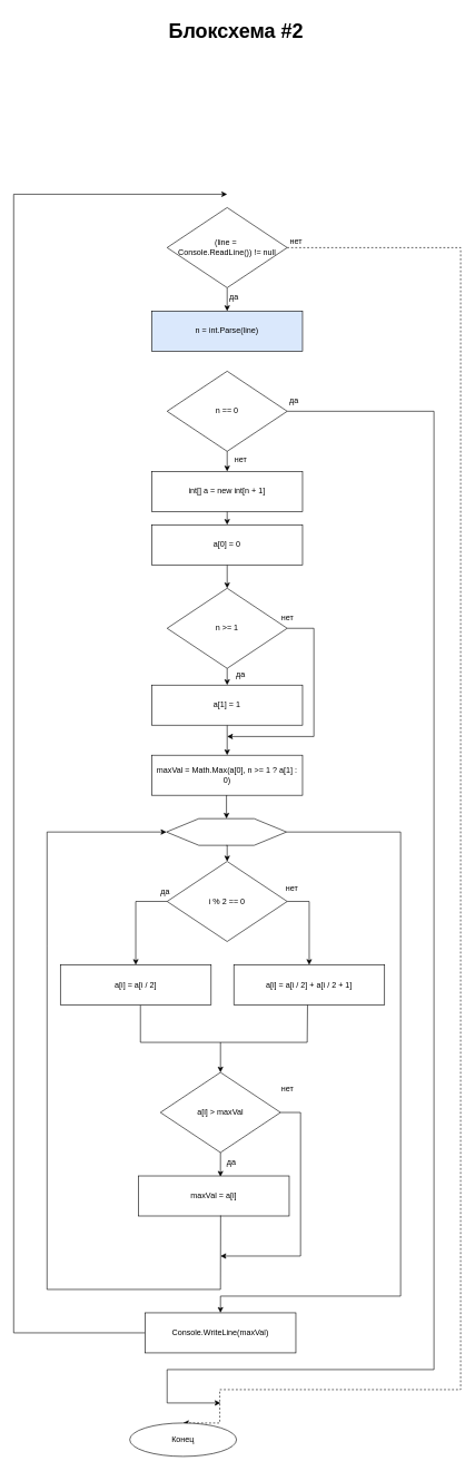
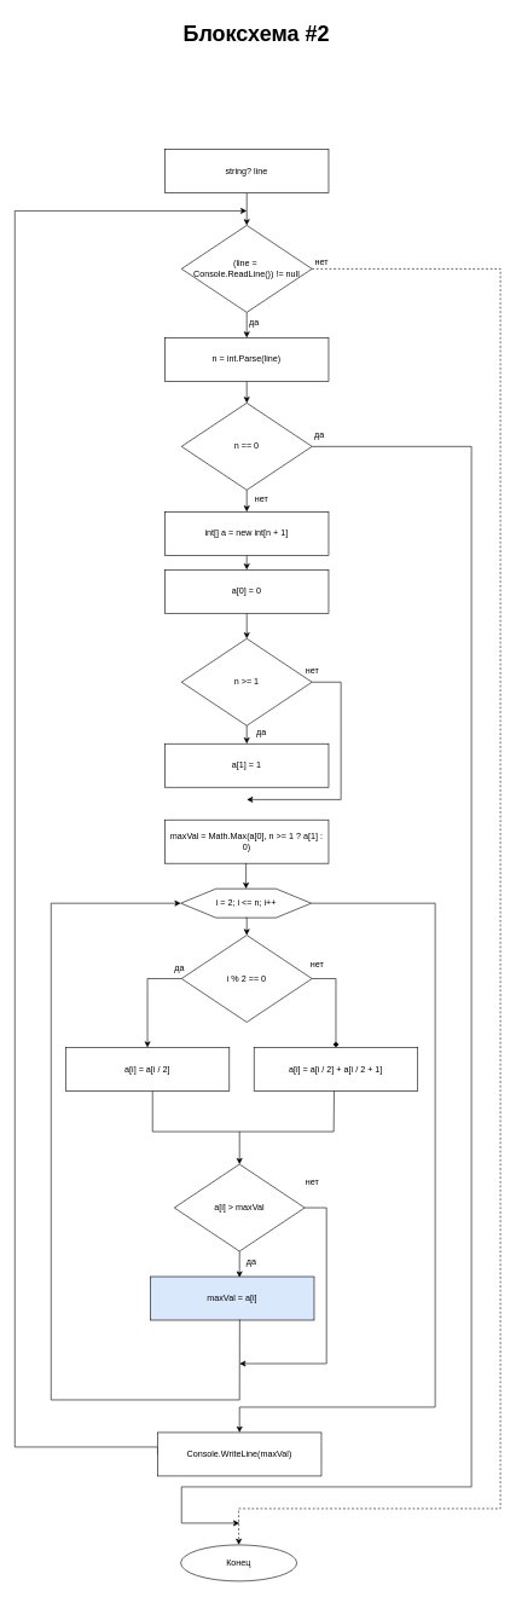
  <mxCell id="0" />
  <mxCell id="1" parent="0" />
+ <mxCell id="2" style="edgeStyle=orthogonalEdgeStyle;rounded=0;orthogonalLoop=1;jettySize=auto;html=1;exitX=0.5;exitY=1;exitDx=0;exitDy=0;" edge="1" parent="1" source="3" target="6"><mxGeometry relative="1" as="geometry" /></mxCell>
+ <mxCell id="3" value="&lt;span style=&quot;font-size: 12px;&quot;&gt;string? line&lt;/span&gt;" style="rounded=0;whiteSpace=wrap;html=1;" vertex="1" parent="1"><mxGeometry x="227" y="205" width="226" height="60" as="geometry" /></mxCell>
  <mxCell id="4" style="edgeStyle=orthogonalEdgeStyle;rounded=0;orthogonalLoop=1;jettySize=auto;html=1;exitX=0.5;exitY=1;exitDx=0;exitDy=0;entryX=0.5;entryY=0;entryDx=0;entryDy=0;" edge="1" parent="1" source="6" target="33"><mxGeometry relative="1" as="geometry" /></mxCell>
  <mxCell id="5" style="edgeStyle=orthogonalEdgeStyle;rounded=0;orthogonalLoop=1;jettySize=auto;html=1;exitX=1;exitY=0.5;exitDx=0;exitDy=0;entryX=0.5;entryY=0;entryDx=0;entryDy=0;dashed=1;" edge="1" parent="1" source="6" target="31"><mxGeometry relative="1" as="geometry"><mxPoint x="620" y="1655" as="targetPoint" /><Array as="points"><mxPoint x="690" y="370" /><mxPoint x="690" y="2080" /><mxPoint x="329" y="2080" /></Array></mxGeometry></mxCell>
  <mxCell id="6" value="&lt;span style=&quot;font-size: 12px;&quot;&gt;(line =&amp;nbsp;&lt;/span&gt;&lt;div&gt;&lt;span style=&quot;font-size: 12px;&quot;&gt;Console.ReadLine()) != null&lt;/span&gt;&lt;/div&gt;" style="rhombus;whiteSpace=wrap;html=1;" vertex="1" parent="1"><mxGeometry x="250" y="310" width="180" height="120" as="geometry" /></mxCell>
+ <mxCell id="7" style="edgeStyle=orthogonalEdgeStyle;rounded=0;orthogonalLoop=1;jettySize=auto;html=1;exitX=0.5;exitY=1;exitDx=0;exitDy=0;entryX=0.5;entryY=0;entryDx=0;entryDy=0;" edge="1" parent="1" source="33" target="46"><mxGeometry relative="1" as="geometry"><mxPoint x="553" y="689.93" as="sourcePoint" /></mxGeometry></mxCell>
  <mxCell id="8" value="да" style="text;html=1;align=center;verticalAlign=middle;resizable=0;points=[];autosize=1;strokeColor=none;fillColor=none;" vertex="1" parent="1"><mxGeometry x="330" y="430" width="40" height="30" as="geometry" /></mxCell>
  <mxCell id="9" value="нет" style="text;html=1;align=center;verticalAlign=middle;resizable=0;points=[];autosize=1;strokeColor=none;fillColor=none;" vertex="1" parent="1"><mxGeometry x="423" y="345" width="40" height="30" as="geometry" /></mxCell>
  <mxCell id="10" value="да" style="text;html=1;align=center;verticalAlign=middle;resizable=0;points=[];autosize=1;strokeColor=none;fillColor=none;" vertex="1" parent="1"><mxGeometry x="420" y="585" width="40" height="30" as="geometry" /></mxCell>
  <mxCell id="11" value="" style="edgeStyle=orthogonalEdgeStyle;rounded=0;orthogonalLoop=1;jettySize=auto;html=1;entryX=0.5;entryY=0;entryDx=0;entryDy=0;exitX=0.5;exitY=1;exitDx=0;exitDy=0;" edge="1" parent="1" source="46" target="35"><mxGeometry relative="1" as="geometry"><mxPoint x="290" y="710" as="sourcePoint" /><mxPoint x="330" y="817.43" as="targetPoint" /></mxGeometry></mxCell>
  <mxCell id="12" value="нет" style="text;html=1;align=center;verticalAlign=middle;resizable=0;points=[];autosize=1;strokeColor=none;fillColor=none;" vertex="1" parent="1"><mxGeometry x="340" y="672.5" width="40" height="30" as="geometry" /></mxCell>
  <mxCell id="13" style="edgeStyle=orthogonalEdgeStyle;rounded=0;orthogonalLoop=1;jettySize=auto;html=1;exitX=1;exitY=0.5;exitDx=0;exitDy=0;" edge="1" parent="1" source="48"><mxGeometry relative="1" as="geometry"><mxPoint x="340" y="1102" as="targetPoint" /><Array as="points"><mxPoint x="470" y="940" /><mxPoint x="470" y="1102" /></Array><mxPoint x="385" y="982.43" as="sourcePoint" /></mxGeometry></mxCell>
  <mxCell id="14" value="нет" style="text;html=1;align=center;verticalAlign=middle;resizable=0;points=[];autosize=1;strokeColor=none;fillColor=none;" vertex="1" parent="1"><mxGeometry x="410" y="910" width="40" height="30" as="geometry" /></mxCell>
- <mxCell id="15" style="edgeStyle=orthogonalEdgeStyle;rounded=0;orthogonalLoop=1;jettySize=auto;html=1;exitX=0.5;exitY=1;exitDx=0;exitDy=0;entryX=0.5;entryY=0;entryDx=0;entryDy=0;" edge="1" parent="1" source="38" target="40"><mxGeometry relative="1" as="geometry"><mxPoint x="330" y="1079.93" as="sourcePoint" /><mxPoint x="337" y="1324" as="targetPoint" /></mxGeometry></mxCell>
  <mxCell id="16" value="" style="group" vertex="1" connectable="0" parent="1"><mxGeometry x="249" y="1225" width="180" height="40" as="geometry" /></mxCell>
  <mxCell id="17" value="" style="verticalLabelPosition=bottom;verticalAlign=top;html=1;shape=hexagon;perimeter=hexagonPerimeter2;arcSize=6;size=0.27;" vertex="1" parent="16"><mxGeometry width="180" height="40" as="geometry" /></mxCell>
- <mxCell id="19" style="edgeStyle=orthogonalEdgeStyle;rounded=0;orthogonalLoop=1;jettySize=auto;html=1;exitX=1;exitY=0.5;exitDx=0;exitDy=0;entryX=0.5;entryY=0;entryDx=0;entryDy=0;" edge="1" parent="1" source="50" target="41"><mxGeometry relative="1" as="geometry"><mxPoint x="387" y="1484" as="sourcePoint" /><mxPoint x="457" y="1544" as="targetPoint" /></mxGeometry></mxCell>
+ <mxCell id="18" value="i = 2; i &amp;lt;= n; i++" style="text;html=1;align=center;verticalAlign=middle;resizable=0;points=[];autosize=1;strokeColor=none;fillColor=none;" vertex="1" parent="16"><mxGeometry x="35" y="5" width="110" height="30" as="geometry" /></mxCell>
+ <mxCell id="19" style="edgeStyle=orthogonalEdgeStyle;rounded=0;orthogonalLoop=1;jettySize=auto;html=1;exitX=1;exitY=0.5;exitDx=0;exitDy=0;entryX=0.5;entryY=0;entryDx=0;entryDy=0;endArrow=diamond;" edge="1" parent="1" source="50" target="41"><mxGeometry relative="1" as="geometry"><mxPoint x="387" y="1484" as="sourcePoint" /><mxPoint x="457" y="1544" as="targetPoint" /></mxGeometry></mxCell>
  <mxCell id="20" value="да" style="text;html=1;align=center;verticalAlign=middle;resizable=0;points=[];autosize=1;strokeColor=none;fillColor=none;" vertex="1" parent="1"><mxGeometry x="227" y="1320" width="40" height="30" as="geometry" /></mxCell>
  <mxCell id="21" value="нет" style="text;html=1;align=center;verticalAlign=middle;resizable=0;points=[];autosize=1;strokeColor=none;fillColor=none;" vertex="1" parent="1"><mxGeometry x="417" y="1314" width="40" height="30" as="geometry" /></mxCell>
  <mxCell id="22" value="" style="endArrow=none;html=1;rounded=0;entryX=0.5;entryY=1;entryDx=0;entryDy=0;" edge="1" parent="1"><mxGeometry width="50" height="50" relative="1" as="geometry"><mxPoint x="210" y="1560" as="sourcePoint" /><mxPoint x="210" y="1504" as="targetPoint" /></mxGeometry></mxCell>
  <mxCell id="23" value="" style="endArrow=none;html=1;rounded=0;entryX=0.489;entryY=0.965;entryDx=0;entryDy=0;entryPerimeter=0;" edge="1" parent="1" target="41"><mxGeometry width="50" height="50" relative="1" as="geometry"><mxPoint x="460" y="1560" as="sourcePoint" /><mxPoint x="457" y="1574" as="targetPoint" /></mxGeometry></mxCell>
  <mxCell id="24" value="" style="endArrow=none;html=1;rounded=0;" edge="1" parent="1"><mxGeometry width="50" height="50" relative="1" as="geometry"><mxPoint x="460" y="1560" as="sourcePoint" /><mxPoint x="210" y="1560" as="targetPoint" /></mxGeometry></mxCell>
  <mxCell id="25" value="" style="endArrow=classic;html=1;rounded=0;entryX=0.5;entryY=0;entryDx=0;entryDy=0;" edge="1" parent="1" target="54"><mxGeometry width="50" height="50" relative="1" as="geometry"><mxPoint x="330" y="1560" as="sourcePoint" /><mxPoint x="337" y="1694" as="targetPoint" /></mxGeometry></mxCell>
  <mxCell id="26" style="edgeStyle=orthogonalEdgeStyle;rounded=0;orthogonalLoop=1;jettySize=auto;html=1;entryX=0.544;entryY=0.02;entryDx=0;entryDy=0;exitX=0.5;exitY=1;exitDx=0;exitDy=0;entryPerimeter=0;" edge="1" parent="1" source="54" target="43"><mxGeometry relative="1" as="geometry"><mxPoint x="339" y="1754" as="sourcePoint" /><mxPoint x="339" y="1784" as="targetPoint" /></mxGeometry></mxCell>
  <mxCell id="27" value="да" style="text;html=1;align=center;verticalAlign=middle;resizable=0;points=[];autosize=1;strokeColor=none;fillColor=none;" vertex="1" parent="1"><mxGeometry x="326" y="1725" width="40" height="30" as="geometry" /></mxCell>
  <mxCell id="28" value="нет" style="text;html=1;align=center;verticalAlign=middle;resizable=0;points=[];autosize=1;strokeColor=none;fillColor=none;" vertex="1" parent="1"><mxGeometry x="410" y="1615" width="40" height="30" as="geometry" /></mxCell>
  <mxCell id="29" value="" style="endArrow=classic;html=1;rounded=0;entryX=0;entryY=0.5;entryDx=0;entryDy=0;edgeStyle=orthogonalEdgeStyle;" edge="1" parent="1" target="17"><mxGeometry width="50" height="50" relative="1" as="geometry"><mxPoint x="70" y="1930" as="sourcePoint" /><mxPoint x="247" y="1414" as="targetPoint" /><Array as="points"><mxPoint x="70" y="1415" /><mxPoint x="70" y="1245" /></Array></mxGeometry></mxCell>
  <mxCell id="30" style="edgeStyle=orthogonalEdgeStyle;rounded=0;orthogonalLoop=1;jettySize=auto;html=1;exitX=0;exitY=0.5;exitDx=0;exitDy=0;" edge="1" parent="1" source="44"><mxGeometry relative="1" as="geometry"><mxPoint x="340" y="290" as="targetPoint" /><Array as="points"><mxPoint x="20" y="1995" /><mxPoint x="20" y="290" /></Array><mxPoint x="-30" y="2000" as="sourcePoint" /></mxGeometry></mxCell>
- <mxCell id="31" value="Конец" style="ellipse;whiteSpace=wrap;html=1;" vertex="1" parent="1"><mxGeometry x="194" y="2130" width="160" height="50" as="geometry" /></mxCell>
+ <mxCell id="31" value="Конец" style="ellipse;whiteSpace=wrap;html=1;" vertex="1" parent="1"><mxGeometry x="249" y="2130" width="160" height="50" as="geometry" /></mxCell>
  <mxCell id="32" value="&lt;font style=&quot;font-size: 30px;&quot;&gt;&lt;b style=&quot;&quot;&gt;Блоксхема #2&lt;/b&gt;&lt;/font&gt;" style="text;html=1;align=center;verticalAlign=middle;resizable=0;points=[];autosize=1;strokeColor=none;fillColor=none;" vertex="1" parent="1"><mxGeometry x="238" y="20" width="230" height="50" as="geometry" /></mxCell>
- <mxCell id="33" value="n = int.Parse(line)" style="rounded=0;whiteSpace=wrap;html=1;fillColor=#dae8fc;" vertex="1" parent="1"><mxGeometry x="227" y="465" width="226" height="60" as="geometry" /></mxCell>
+ <mxCell id="33" value="n = int.Parse(line)" style="rounded=0;whiteSpace=wrap;html=1;" vertex="1" parent="1"><mxGeometry x="227" y="465" width="226" height="60" as="geometry" /></mxCell>
  <mxCell id="34" style="edgeStyle=orthogonalEdgeStyle;rounded=0;orthogonalLoop=1;jettySize=auto;html=1;exitX=0.5;exitY=1;exitDx=0;exitDy=0;entryX=0.5;entryY=0;entryDx=0;entryDy=0;" edge="1" parent="1" source="35" target="37"><mxGeometry relative="1" as="geometry" /></mxCell>
  <mxCell id="35" value="int[] a = new int[n + 1]" style="rounded=0;whiteSpace=wrap;html=1;" vertex="1" parent="1"><mxGeometry x="227" y="705" width="226" height="60" as="geometry" /></mxCell>
  <mxCell id="36" style="edgeStyle=orthogonalEdgeStyle;rounded=0;orthogonalLoop=1;jettySize=auto;html=1;exitX=0.5;exitY=1;exitDx=0;exitDy=0;entryX=0.5;entryY=0;entryDx=0;entryDy=0;" edge="1" parent="1" source="37" target="48"><mxGeometry relative="1" as="geometry" /></mxCell>
  <mxCell id="37" value="a[0] = 0" style="rounded=0;whiteSpace=wrap;html=1;" vertex="1" parent="1"><mxGeometry x="227" y="785" width="226" height="60" as="geometry" /></mxCell>
  <mxCell id="38" value="a[1] = 1" style="rounded=0;whiteSpace=wrap;html=1;" vertex="1" parent="1"><mxGeometry x="227" y="1025" width="226" height="60" as="geometry" /></mxCell>
  <mxCell id="39" style="edgeStyle=orthogonalEdgeStyle;rounded=0;orthogonalLoop=1;jettySize=auto;html=1;exitX=0.5;exitY=1;exitDx=0;exitDy=0;entryX=0.5;entryY=0;entryDx=0;entryDy=0;" edge="1" parent="1" source="40" target="17"><mxGeometry relative="1" as="geometry" /></mxCell>
  <mxCell id="40" value="maxVal = Math.Max(a[0], n &amp;gt;= 1 ? a[1] : 0)" style="rounded=0;whiteSpace=wrap;html=1;" vertex="1" parent="1"><mxGeometry x="227" y="1130" width="226" height="60" as="geometry" /></mxCell>
  <mxCell id="41" value="a[i] = a[i / 2] + a[i / 2 + 1]" style="rounded=0;whiteSpace=wrap;html=1;" vertex="1" parent="1"><mxGeometry x="350" y="1444" width="226" height="60" as="geometry" /></mxCell>
  <mxCell id="42" value="a[i] = a[i / 2]" style="rounded=0;whiteSpace=wrap;html=1;" vertex="1" parent="1"><mxGeometry x="90" y="1444" width="226" height="60" as="geometry" /></mxCell>
- <mxCell id="43" value="maxVal = a[i]" style="rounded=0;whiteSpace=wrap;html=1;" vertex="1" parent="1"><mxGeometry x="207" y="1760" width="226" height="60" as="geometry" /></mxCell>
- <mxCell id="44" value="Console.WriteLine(maxVal)" style="rounded=0;whiteSpace=wrap;html=1;" vertex="1" parent="1"><mxGeometry x="217" y="1965" width="226" height="60" as="geometry" /></mxCell>
+ <mxCell id="43" value="maxVal = a[i]" style="rounded=0;whiteSpace=wrap;html=1;fillColor=#dae8fc;" vertex="1" parent="1"><mxGeometry x="207" y="1760" width="226" height="60" as="geometry" /></mxCell>
+ <mxCell id="44" value="Console.WriteLine(maxVal)" style="rounded=0;whiteSpace=wrap;html=1;" vertex="1" parent="1"><mxGeometry x="217" y="1975" width="226" height="60" as="geometry" /></mxCell>
  <mxCell id="45" style="edgeStyle=orthogonalEdgeStyle;rounded=0;orthogonalLoop=1;jettySize=auto;html=1;exitX=1;exitY=0.5;exitDx=0;exitDy=0;" edge="1" parent="1" source="46"><mxGeometry relative="1" as="geometry"><mxPoint x="330" y="2100" as="targetPoint" /><Array as="points"><mxPoint x="650" y="615" /><mxPoint x="650" y="2050" /><mxPoint x="250" y="2050" /><mxPoint x="250" y="2100" /></Array></mxGeometry></mxCell>
  <mxCell id="46" value="n == 0" style="rhombus;whiteSpace=wrap;html=1;" vertex="1" parent="1"><mxGeometry x="250" y="555" width="180" height="120" as="geometry" /></mxCell>
  <mxCell id="47" style="edgeStyle=orthogonalEdgeStyle;rounded=0;orthogonalLoop=1;jettySize=auto;html=1;exitX=0.5;exitY=1;exitDx=0;exitDy=0;entryX=0.5;entryY=0;entryDx=0;entryDy=0;" edge="1" parent="1" source="48" target="38"><mxGeometry relative="1" as="geometry" /></mxCell>
  <mxCell id="48" value="n &amp;gt;= 1" style="rhombus;whiteSpace=wrap;html=1;" vertex="1" parent="1"><mxGeometry x="250" y="880" width="180" height="120" as="geometry" /></mxCell>
  <mxCell id="49" style="edgeStyle=orthogonalEdgeStyle;rounded=0;orthogonalLoop=1;jettySize=auto;html=1;exitX=0;exitY=0.5;exitDx=0;exitDy=0;entryX=0.5;entryY=0;entryDx=0;entryDy=0;" edge="1" parent="1" source="50" target="42"><mxGeometry relative="1" as="geometry"><mxPoint x="240" y="1440" as="targetPoint" /></mxGeometry></mxCell>
  <mxCell id="50" value="i % 2 == 0" style="rhombus;whiteSpace=wrap;html=1;" vertex="1" parent="1"><mxGeometry x="250" y="1289" width="180" height="120" as="geometry" /></mxCell>
  <mxCell id="51" value="да" style="text;html=1;align=center;verticalAlign=middle;resizable=0;points=[];autosize=1;strokeColor=none;fillColor=none;" vertex="1" parent="1"><mxGeometry x="340" y="995" width="40" height="30" as="geometry" /></mxCell>
  <mxCell id="52" style="edgeStyle=orthogonalEdgeStyle;rounded=0;orthogonalLoop=1;jettySize=auto;html=1;exitX=0.5;exitY=1;exitDx=0;exitDy=0;entryX=0.5;entryY=0;entryDx=0;entryDy=0;" edge="1" parent="1" source="17" target="50"><mxGeometry relative="1" as="geometry" /></mxCell>
  <mxCell id="53" style="edgeStyle=orthogonalEdgeStyle;rounded=0;orthogonalLoop=1;jettySize=auto;html=1;exitX=1;exitY=0.5;exitDx=0;exitDy=0;" edge="1" parent="1" source="54"><mxGeometry relative="1" as="geometry"><mxPoint x="330" y="1880" as="targetPoint" /><Array as="points"><mxPoint x="450" y="1665" /><mxPoint x="450" y="1880" /></Array></mxGeometry></mxCell>
  <mxCell id="54" value="a[i] &amp;gt; maxVal" style="rhombus;whiteSpace=wrap;html=1;" vertex="1" parent="1"><mxGeometry x="240" y="1605" width="180" height="120" as="geometry" /></mxCell>
  <mxCell id="55" value="" style="endArrow=none;html=1;rounded=0;entryX=0.532;entryY=0.987;entryDx=0;entryDy=0;entryPerimeter=0;" edge="1" parent="1"><mxGeometry width="50" height="50" relative="1" as="geometry"><mxPoint x="330" y="1930" as="sourcePoint" /><mxPoint x="330.232" y="1819.22" as="targetPoint" /></mxGeometry></mxCell>
  <mxCell id="56" value="" style="endArrow=none;html=1;rounded=0;" edge="1" parent="1"><mxGeometry width="50" height="50" relative="1" as="geometry"><mxPoint x="70" y="1930" as="sourcePoint" /><mxPoint x="330" y="1930" as="targetPoint" /></mxGeometry></mxCell>
  <mxCell id="57" style="edgeStyle=orthogonalEdgeStyle;rounded=0;orthogonalLoop=1;jettySize=auto;html=1;exitX=1;exitY=0.5;exitDx=0;exitDy=0;entryX=0.5;entryY=0;entryDx=0;entryDy=0;" edge="1" parent="1" source="17" target="44"><mxGeometry relative="1" as="geometry"><Array as="points"><mxPoint x="600" y="1245" /><mxPoint x="600" y="1940" /><mxPoint x="330" y="1940" /></Array></mxGeometry></mxCell>
